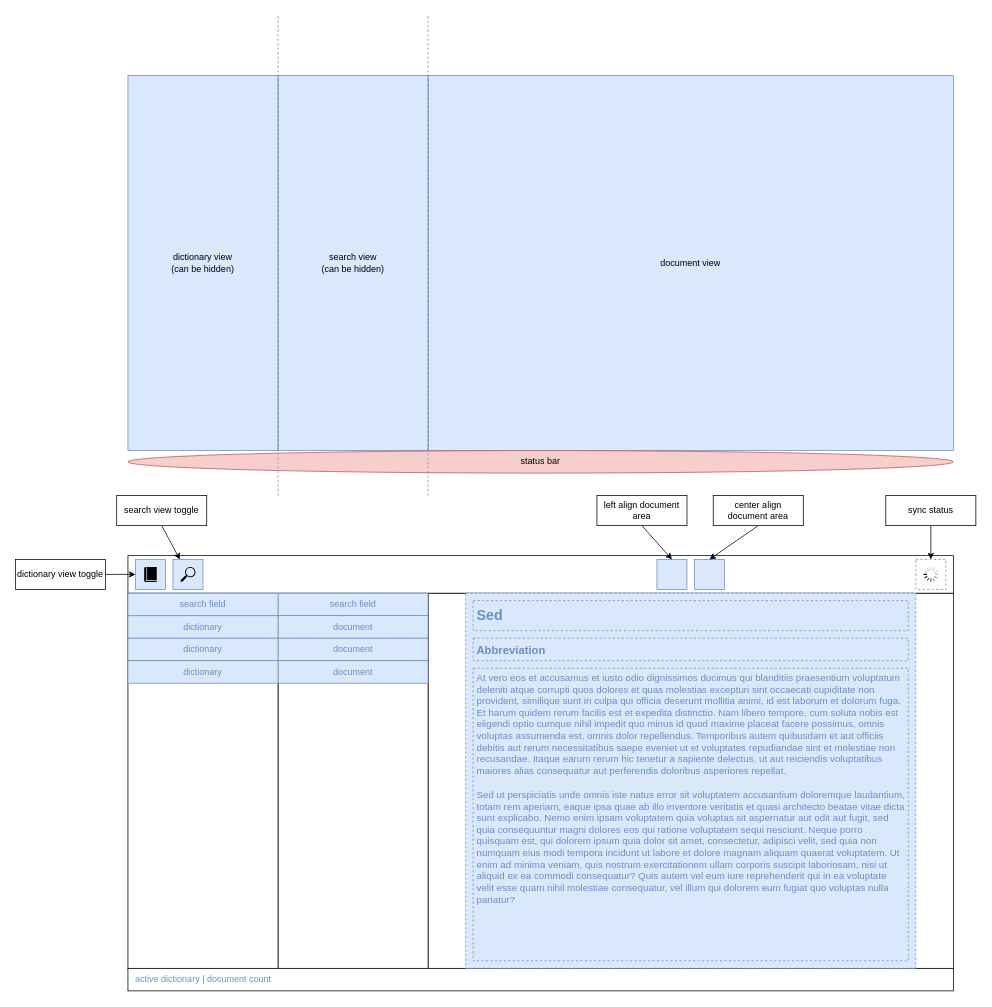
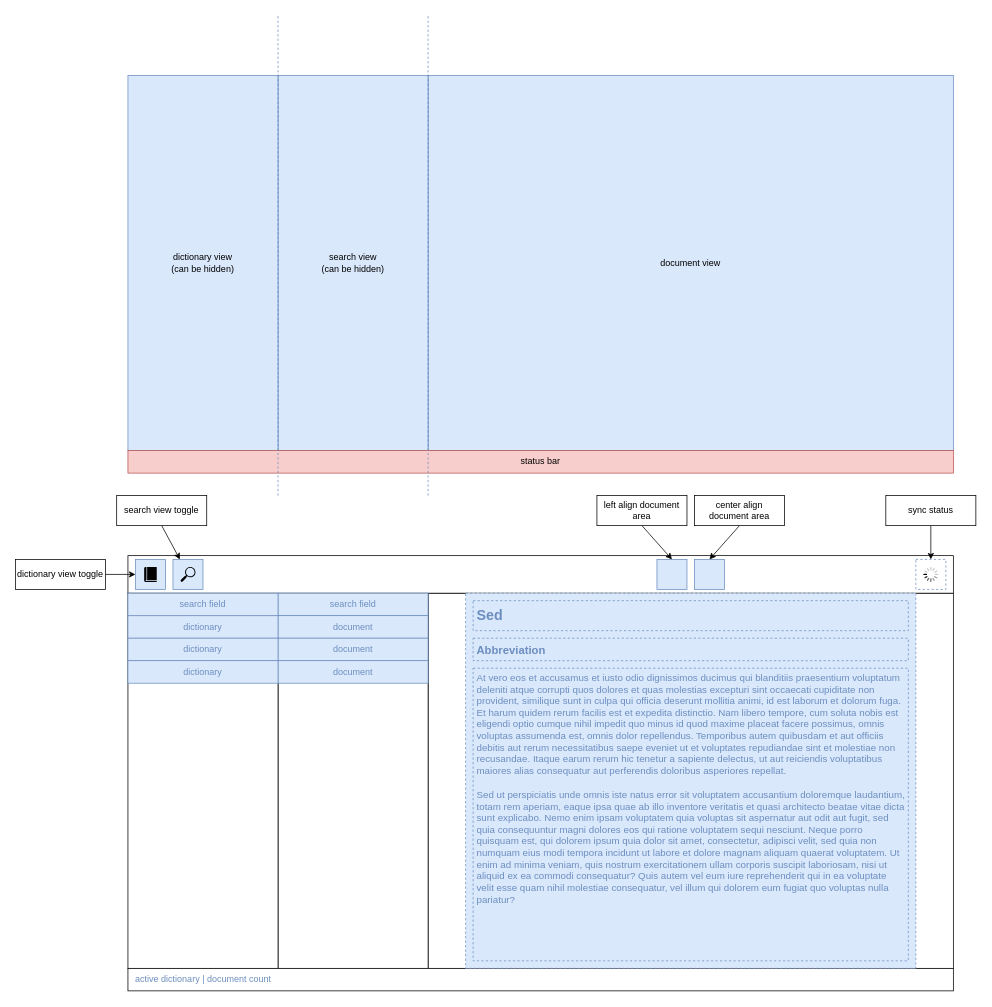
  <mxCell id="0" />
  <mxCell id="1" parent="0" />
  <mxCell id="2" value="document view" style="rounded=0;whiteSpace=wrap;html=1;fillColor=#dae8fc;strokeColor=#6c8ebf;" vertex="1" parent="1"><mxGeometry x="570" y="100" width="700" height="500" as="geometry" /></mxCell>
  <mxCell id="3" value="&lt;div&gt;search view&lt;/div&gt;(can be hidden)" style="rounded=0;whiteSpace=wrap;html=1;fillColor=#dae8fc;strokeColor=#6c8ebf;" vertex="1" parent="1"><mxGeometry x="370" y="100" width="200" height="500" as="geometry" /></mxCell>
  <mxCell id="4" value="&lt;div&gt;dictionary view&lt;/div&gt;(can be hidden)" style="rounded=0;whiteSpace=wrap;html=1;fillColor=#dae8fc;strokeColor=#6c8ebf;" vertex="1" parent="1"><mxGeometry x="170" y="100" width="200" height="500" as="geometry" /></mxCell>
- <mxCell id="5" value="status bar" style="ellipse;whiteSpace=wrap;html=1;fillColor=#f8cecc;strokeColor=#b85450;" vertex="1" parent="1"><mxGeometry x="170" y="600" width="1100" height="30" as="geometry" /></mxCell>
+ <mxCell id="5" value="status bar" style="rounded=0;whiteSpace=wrap;html=1;fillColor=#f8cecc;strokeColor=#b85450;" vertex="1" parent="1"><mxGeometry x="170" y="600" width="1100" height="30" as="geometry" /></mxCell>
  <mxCell id="6" value="" style="rounded=0;whiteSpace=wrap;html=1;" vertex="1" parent="1"><mxGeometry x="570" y="790" width="700" height="500" as="geometry" /></mxCell>
  <mxCell id="7" value="" style="rounded=0;whiteSpace=wrap;html=1;" vertex="1" parent="1"><mxGeometry x="370" y="790" width="200" height="500" as="geometry" /></mxCell>
  <mxCell id="8" value="" style="rounded=0;whiteSpace=wrap;html=1;" vertex="1" parent="1"><mxGeometry x="170" y="790" width="200" height="500" as="geometry" /></mxCell>
  <mxCell id="9" value="" style="rounded=0;whiteSpace=wrap;html=1;" vertex="1" parent="1"><mxGeometry x="170" y="740" width="1100" height="50" as="geometry" /></mxCell>
  <mxCell id="10" value="" style="rounded=0;whiteSpace=wrap;html=1;" vertex="1" parent="1"><mxGeometry x="170" y="1290" width="1100" height="30" as="geometry" /></mxCell>
  <mxCell id="11" value="" style="rounded=0;whiteSpace=wrap;html=1;fillColor=#dae8fc;strokeColor=#6c8ebf;" vertex="1" parent="1"><mxGeometry x="180" y="745" width="40" height="40" as="geometry" /></mxCell>
  <mxCell id="12" value="" style="rounded=0;whiteSpace=wrap;html=1;fillColor=#dae8fc;strokeColor=#6c8ebf;" vertex="1" parent="1"><mxGeometry x="230" y="745" width="40" height="40" as="geometry" /></mxCell>
  <mxCell id="13" style="edgeStyle=none;rounded=0;orthogonalLoop=1;jettySize=auto;html=1;exitX=1;exitY=0.5;exitDx=0;exitDy=0;entryX=0;entryY=0.5;entryDx=0;entryDy=0;strokeWidth=1;fontColor=#000000;" edge="1" parent="1" source="14" target="11"><mxGeometry relative="1" as="geometry" /></mxCell>
  <mxCell id="14" value="dictionary view toggle" style="text;html=1;align=center;verticalAlign=middle;whiteSpace=wrap;rounded=0;fillColor=#ffffff;strokeColor=#000000;" vertex="1" parent="1"><mxGeometry x="20" y="745" width="120" height="40" as="geometry" /></mxCell>
  <mxCell id="15" style="edgeStyle=none;rounded=0;orthogonalLoop=1;jettySize=auto;html=1;exitX=0.5;exitY=1;exitDx=0;exitDy=0;strokeWidth=1;fontColor=#000000;" edge="1" parent="1" source="16" target="12"><mxGeometry relative="1" as="geometry" /></mxCell>
  <mxCell id="16" value="&lt;div&gt;search view toggle&lt;/div&gt;" style="text;html=1;align=center;verticalAlign=middle;whiteSpace=wrap;rounded=0;fillColor=#ffffff;strokeColor=#000000;" vertex="1" parent="1"><mxGeometry x="155" y="660" width="120" height="40" as="geometry" /></mxCell>
  <mxCell id="17" value="search field" style="rounded=0;whiteSpace=wrap;html=1;fillColor=#dae8fc;align=center;strokeColor=#6c8ebf;labelBackgroundColor=none;fontColor=#6C8EBF;" vertex="1" parent="1"><mxGeometry x="370" y="790" width="200" height="30" as="geometry" /></mxCell>
  <mxCell id="18" value="document" style="rounded=0;whiteSpace=wrap;html=1;fillColor=#dae8fc;align=center;strokeColor=#6c8ebf;labelBackgroundColor=none;fontColor=#6C8EBF;" vertex="1" parent="1"><mxGeometry x="370" y="820" width="200" height="30" as="geometry" /></mxCell>
  <mxCell id="19" value="dictionary" style="rounded=0;whiteSpace=wrap;html=1;fillColor=#dae8fc;align=center;strokeColor=#6c8ebf;labelBackgroundColor=none;fontColor=#6C8EBF;" vertex="1" parent="1"><mxGeometry x="170" y="820" width="200" height="30" as="geometry" /></mxCell>
  <mxCell id="20" value="search field" style="rounded=0;whiteSpace=wrap;html=1;fillColor=#dae8fc;align=center;strokeColor=#6c8ebf;labelBackgroundColor=none;fontColor=#6C8EBF;" vertex="1" parent="1"><mxGeometry x="170" y="790" width="200" height="30" as="geometry" /></mxCell>
  <mxCell id="21" value="" style="rounded=0;whiteSpace=wrap;html=1;fillColor=#dae8fc;align=center;strokeColor=#6c8ebf;dashed=1;" vertex="1" parent="1"><mxGeometry x="620" y="790" width="600" height="500" as="geometry" /></mxCell>
  <mxCell id="22" value="" style="rounded=0;whiteSpace=wrap;html=1;fillColor=#dae8fc;strokeColor=#6c8ebf;" vertex="1" parent="1"><mxGeometry x="875" y="745" width="40" height="40" as="geometry" /></mxCell>
  <mxCell id="23" value="" style="rounded=0;whiteSpace=wrap;html=1;fillColor=#dae8fc;strokeColor=#6c8ebf;" vertex="1" parent="1"><mxGeometry x="925" y="745" width="40" height="40" as="geometry" /></mxCell>
  <mxCell id="24" style="edgeStyle=none;rounded=0;orthogonalLoop=1;jettySize=auto;html=1;exitX=0.5;exitY=1;exitDx=0;exitDy=0;entryX=0.5;entryY=0;entryDx=0;entryDy=0;strokeWidth=1;fontColor=#000000;" edge="1" parent="1" source="25" target="22"><mxGeometry relative="1" as="geometry" /></mxCell>
  <mxCell id="25" value="left align document area" style="text;html=1;align=center;verticalAlign=middle;whiteSpace=wrap;rounded=0;fillColor=#ffffff;strokeColor=#000000;" vertex="1" parent="1"><mxGeometry x="795" y="660" width="120" height="40" as="geometry" /></mxCell>
  <mxCell id="26" style="edgeStyle=none;rounded=0;orthogonalLoop=1;jettySize=auto;html=1;exitX=0.5;exitY=1;exitDx=0;exitDy=0;entryX=0.5;entryY=0;entryDx=0;entryDy=0;strokeWidth=1;fontColor=#000000;" edge="1" parent="1" source="27" target="23"><mxGeometry relative="1" as="geometry" /></mxCell>
- <mxCell id="27" value="center align document area" style="text;html=1;align=center;verticalAlign=middle;whiteSpace=wrap;rounded=0;fillColor=#ffffff;strokeColor=#000000;" vertex="1" parent="1"><mxGeometry x="950" y="660" width="120" height="40" as="geometry" /></mxCell>
+ <mxCell id="27" value="center align document area" style="text;html=1;align=center;verticalAlign=middle;whiteSpace=wrap;rounded=0;fillColor=#ffffff;strokeColor=#000000;" vertex="1" parent="1"><mxGeometry x="925" y="660" width="120" height="40" as="geometry" /></mxCell>
  <mxCell id="28" value="" style="pointerEvents=1;shadow=0;dashed=0;html=1;strokeColor=none;fillColor=#000000;labelPosition=center;verticalLabelPosition=bottom;verticalAlign=top;outlineConnect=0;align=center;shape=mxgraph.office.concepts.search;fontColor=#000000;" vertex="1" parent="1"><mxGeometry x="240" y="755" width="20" height="20" as="geometry" /></mxCell>
  <mxCell id="29" value="" style="pointerEvents=1;shadow=0;dashed=0;html=1;strokeColor=none;fillColor=#000000;labelPosition=center;verticalLabelPosition=bottom;verticalAlign=top;outlineConnect=0;align=center;shape=mxgraph.office.concepts.book_journal;fontColor=#000000;aspect=fixed;" vertex="1" parent="1"><mxGeometry x="191.63" y="755" width="16.74" height="20" as="geometry" /></mxCell>
  <mxCell id="30" value="" style="shape=image;html=1;verticalAlign=top;verticalLabelPosition=bottom;labelBackgroundColor=#ffffff;imageAspect=0;aspect=fixed;image=https://cdn3.iconfinder.com/data/icons/google-material-design-icons/48/ic_vertical_align_center_48px-128.png;dashed=1;strokeColor=#000000;fillColor=#ffffff;fontColor=#000000;align=left;rotation=-90;" vertex="1" parent="1"><mxGeometry x="935" y="755" width="20" height="20" as="geometry" /></mxCell>
  <mxCell id="31" value="" style="shape=image;html=1;verticalAlign=top;verticalLabelPosition=bottom;labelBackgroundColor=#ffffff;imageAspect=0;aspect=fixed;image=https://cdn3.iconfinder.com/data/icons/google-material-design-icons/48/ic_vertical_align_top_48px-128.png;dashed=1;strokeColor=#000000;fillColor=#ffffff;fontColor=#000000;align=left;rotation=-90;" vertex="1" parent="1"><mxGeometry x="885" y="755" width="20" height="20" as="geometry" /></mxCell>
  <mxCell id="32" value="" style="endArrow=none;dashed=1;html=1;strokeWidth=1;fontColor=#000000;fillColor=#dae8fc;strokeColor=#6c8ebf;" edge="1" parent="1"><mxGeometry width="50" height="50" relative="1" as="geometry"><mxPoint x="570" y="660" as="sourcePoint" /><mxPoint x="570" y="20" as="targetPoint" /></mxGeometry></mxCell>
  <mxCell id="33" value="" style="endArrow=none;dashed=1;html=1;strokeWidth=1;fontColor=#000000;fillColor=#dae8fc;strokeColor=#6c8ebf;" edge="1" parent="1"><mxGeometry width="50" height="50" relative="1" as="geometry"><mxPoint x="370" y="660" as="sourcePoint" /><mxPoint x="370" y="20" as="targetPoint" /></mxGeometry></mxCell>
  <mxCell id="34" value="active dictionary | document count" style="text;html=1;strokeColor=none;fillColor=none;align=left;verticalAlign=middle;whiteSpace=wrap;rounded=0;dashed=1;fontColor=#6C8EBF;spacing=10;" vertex="1" parent="1"><mxGeometry x="170" y="1290" width="1100" height="30" as="geometry" /></mxCell>
  <mxCell id="35" value="document" style="rounded=0;whiteSpace=wrap;html=1;fillColor=#dae8fc;align=center;strokeColor=#6c8ebf;labelBackgroundColor=none;fontColor=#6C8EBF;" vertex="1" parent="1"><mxGeometry x="370" y="850" width="200" height="30" as="geometry" /></mxCell>
  <mxCell id="36" value="document" style="rounded=0;whiteSpace=wrap;html=1;fillColor=#dae8fc;align=center;strokeColor=#6c8ebf;fontColor=#6C8EBF;" vertex="1" parent="1"><mxGeometry x="370" y="880" width="200" height="30" as="geometry" /></mxCell>
  <mxCell id="37" value="dictionary" style="rounded=0;whiteSpace=wrap;html=1;fillColor=#dae8fc;align=center;strokeColor=#6c8ebf;labelBackgroundColor=none;fontColor=#6C8EBF;" vertex="1" parent="1"><mxGeometry x="170" y="850" width="200" height="30" as="geometry" /></mxCell>
  <mxCell id="38" value="dictionary" style="rounded=0;whiteSpace=wrap;html=1;fillColor=#dae8fc;align=center;strokeColor=#6c8ebf;labelBackgroundColor=none;fontColor=#6C8EBF;" vertex="1" parent="1"><mxGeometry x="170" y="880" width="200" height="30" as="geometry" /></mxCell>
  <mxCell id="39" style="edgeStyle=none;rounded=0;orthogonalLoop=1;jettySize=auto;html=1;exitX=0.5;exitY=1;exitDx=0;exitDy=0;entryX=0.5;entryY=0;entryDx=0;entryDy=0;strokeWidth=1;fontColor=#000000;" edge="1" parent="1" source="40" target="41"><mxGeometry relative="1" as="geometry" /></mxCell>
  <mxCell id="40" value="sync status" style="text;html=1;align=center;verticalAlign=middle;whiteSpace=wrap;rounded=0;fillColor=#ffffff;strokeColor=#000000;" vertex="1" parent="1"><mxGeometry x="1180" y="660" width="120" height="40" as="geometry" /></mxCell>
  <mxCell id="41" value="" style="rounded=0;whiteSpace=wrap;html=1;dashed=1;fontColor=#6C8EBF;strokeColor=#6C8EBF;" vertex="1" parent="1"><mxGeometry x="1220" y="745" width="40" height="40" as="geometry" /></mxCell>
  <mxCell id="42" value="" style="html=1;verticalLabelPosition=bottom;labelBackgroundColor=#ffffff;verticalAlign=top;shadow=0;dashed=0;strokeWidth=2;shape=mxgraph.ios7.misc.loading_circle;fillColor=#ffffff;fontColor=#000000;align=left;aspect=fixed;" vertex="1" parent="1"><mxGeometry x="1230" y="755" width="20" height="20" as="geometry" /></mxCell>
  <mxCell id="43" value="At vero eos et accusamus et iusto odio dignissimos ducimus qui blanditiis praesentium voluptatum deleniti atque corrupti quos dolores et quas molestias excepturi sint occaecati cupiditate non provident, similique sunt in culpa qui officia deserunt mollitia animi, id est laborum et dolorum fuga. Et harum quidem rerum facilis est et expedita distinctio. Nam libero tempore, cum soluta nobis est eligendi optio cumque nihil impedit quo minus id quod maxime placeat facere possimus, omnis voluptas assumenda est, omnis dolor repellendus. Temporibus autem quibusdam et aut officiis debitis aut rerum necessitatibus saepe eveniet ut et voluptates repudiandae sint et molestiae non recusandae. Itaque earum rerum hic tenetur a sapiente delectus, ut aut reiciendis voluptatibus maiores alias consequatur aut perferendis doloribus asperiores repellat.&#10;&#10;Sed ut perspiciatis unde omnis iste natus error sit voluptatem accusantium doloremque laudantium, totam rem aperiam, eaque ipsa quae ab illo inventore veritatis et quasi architecto beatae vitae dicta sunt explicabo. Nemo enim ipsam voluptatem quia voluptas sit aspernatur aut odit aut fugit, sed quia consequuntur magni dolores eos qui ratione voluptatem sequi nesciunt. Neque porro quisquam est, qui dolorem ipsum quia dolor sit amet, consectetur, adipisci velit, sed quia non numquam eius modi tempora incidunt ut labore et dolore magnam aliquam quaerat voluptatem. Ut enim ad minima veniam, quis nostrum exercitationem ullam corporis suscipit laboriosam, nisi ut aliquid ex ea commodi consequatur? Quis autem vel eum iure reprehenderit qui in ea voluptate velit esse quam nihil molestiae consequatur, vel illum qui dolorem eum fugiat quo voluptas nulla pariatur?" style="text;strokeColor=#6c8ebf;fillColor=none;align=left;verticalAlign=top;rounded=0;dashed=1;spacing=0;fontColor=#6C8EBF;labelBackgroundColor=none;whiteSpace=wrap;spacingRight=5;spacingLeft=5;labelPosition=center;verticalLabelPosition=middle;fontSize=13;" vertex="1" parent="1"><mxGeometry x="630" y="890" width="580" height="390" as="geometry" /></mxCell>
  <mxCell id="44" value="Sed" style="text;strokeColor=#6C8EBF;fillColor=none;align=left;verticalAlign=middle;whiteSpace=wrap;rounded=0;dashed=1;spacing=0;fontSize=19;fontStyle=1;fontColor=#6C8EBF;spacingLeft=5;spacingRight=5;" vertex="1" parent="1"><mxGeometry x="630" y="800" width="580" height="40" as="geometry" /></mxCell>
  <mxCell id="45" value="Abbreviation" style="text;strokeColor=#6c8ebf;fillColor=none;align=left;verticalAlign=middle;rounded=0;dashed=1;spacing=0;fontSize=15;fontStyle=1;fontColor=#6C8EBF;whiteSpace=wrap;spacingLeft=5;spacingRight=5;" vertex="1" parent="1"><mxGeometry x="630" y="850" width="580" height="30" as="geometry" /></mxCell>
